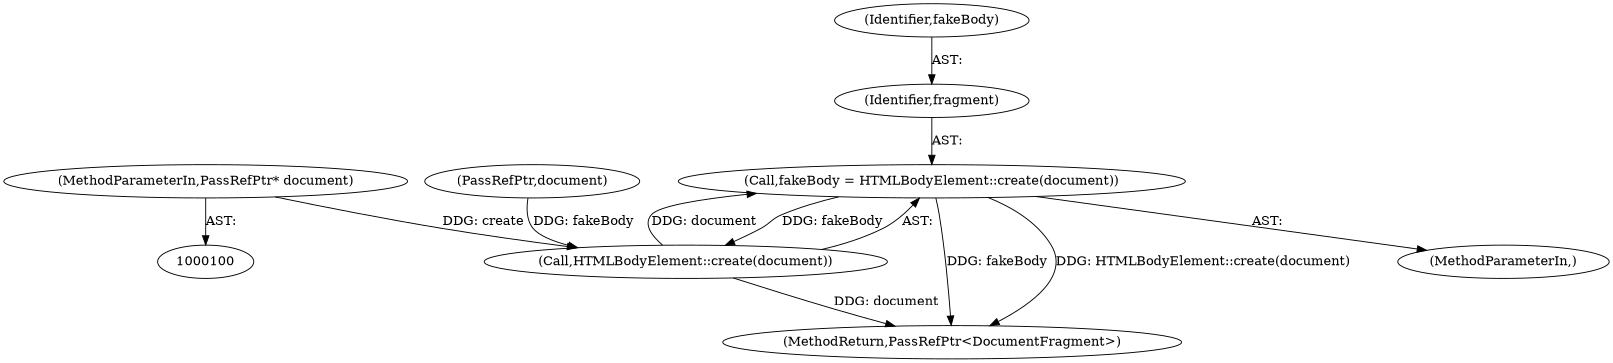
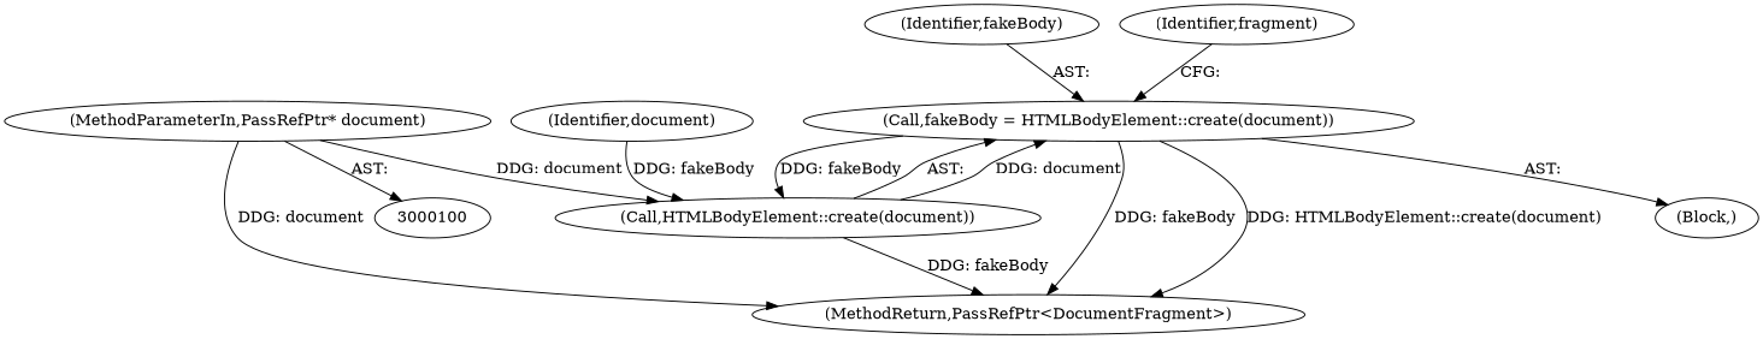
  digraph {
    n1 [label="(Call,fakeBody = HTMLBodyElement::create(document))"]
    n2 [label="(Call,HTMLBodyElement::create(document))"]
    n3 [label="(MethodReturn,PassRefPtr<DocumentFragment>)"]
-   n4 [label="(MethodParameterIn,)"]
-   n5 [label="(PassRefPtr,document)"]
+   n4 [label="(Block,)"]
+   n5 [label="(Identifier,document)"]
    n6 [label="(MethodParameterIn,PassRefPtr* document)"]
-   1000100
+   1000100 [label=3000100]
    n8 [label="(Identifier,fakeBody)"]
    n9 [label="(Identifier,fragment)"]
    n1 -> n2 [label="DDG: fakeBody"]
    n1 -> n3 [label="DDG: fakeBody"]
    n1 -> n3 [label="DDG: HTMLBodyElement::create(document)"]
    n1 -> n4 [label="AST: "]
    n2 -> n1 [label="AST: "]
    n2 -> n1 [label="DDG: document"]
-   n2 -> n3 [label="DDG: document"]
+   n2 -> n3 [label="DDG: fakeBody"]
    n5 -> n2 [label="DDG: fakeBody"]
-   n6 -> n2 [label="DDG: create"]
+   n6 -> n2 [label="DDG: document"]
+   n6 -> n3 [label="DDG: document"]
    n6 -> 1000100 [label="AST: "]
-   n8 -> n9 [label="AST: "]
-   n9 -> n1 [label="AST: "]
+   n8 -> n1 [label="AST: "]
+   n9 -> n1 [label="CFG: "]
  }
